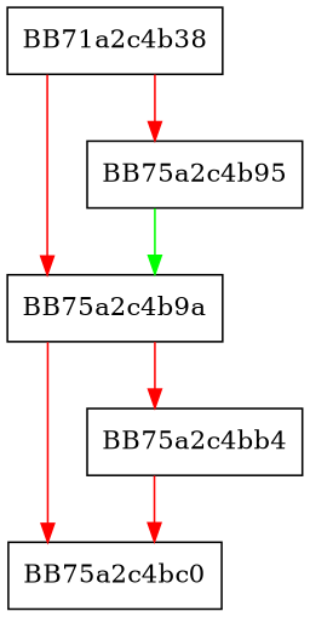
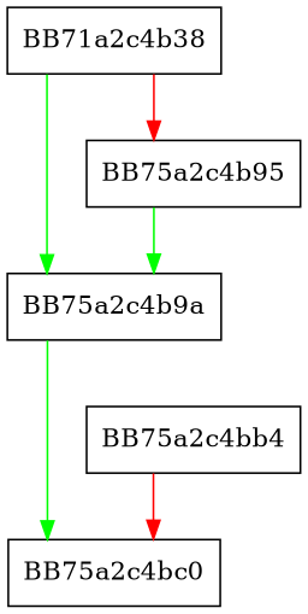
  digraph {
    splines=ortho
    node [shape=box]
    edge [color=green]
    n1 [label=BB71a2c4b38]
    BB75a2c4b9a
    BB75a2c4b95
    BB75a2c4bc0
    BB75a2c4bb4
-   n1 -> BB75a2c4b9a [color=red]
+   n1 -> BB75a2c4b9a
    n1 -> BB75a2c4b95 [color=red]
-   BB75a2c4b9a -> BB75a2c4bc0 [color=red]
-   BB75a2c4b9a -> BB75a2c4bb4 [color=red]
+   BB75a2c4b9a -> BB75a2c4bc0
    BB75a2c4b95 -> BB75a2c4b9a
    BB75a2c4bb4 -> BB75a2c4bc0 [color=red]
  }
